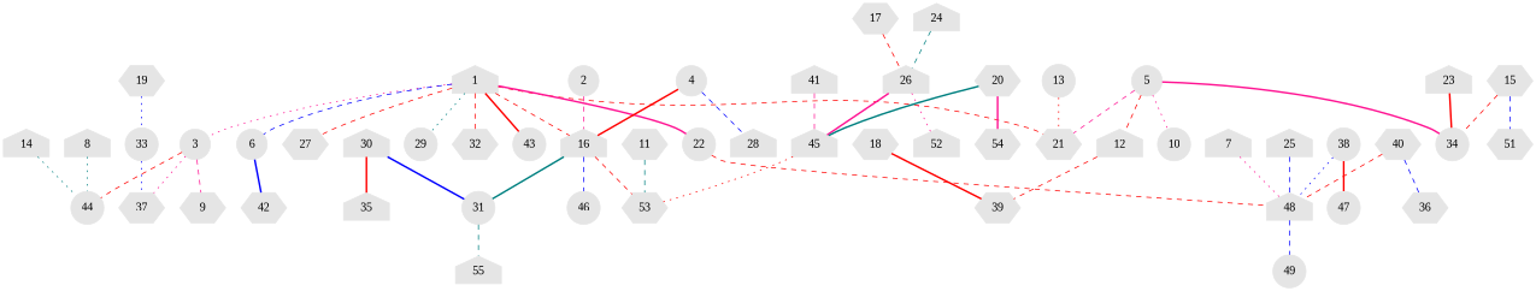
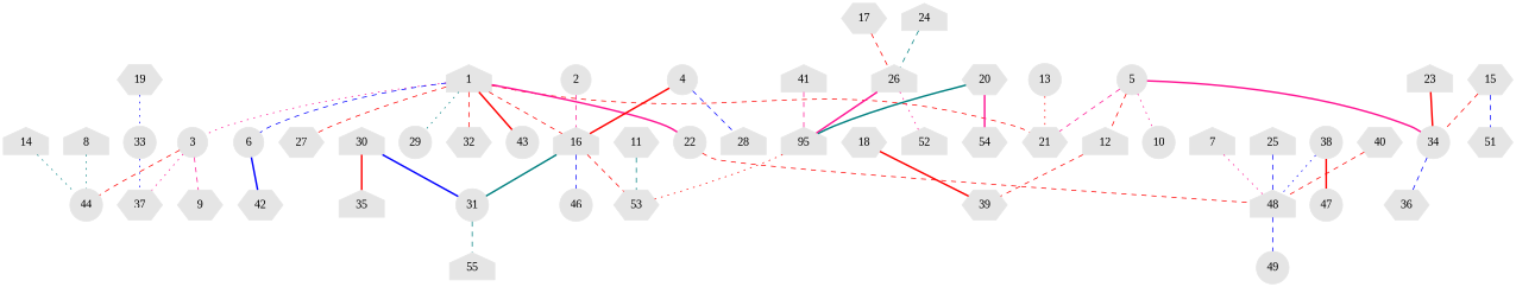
  graph {
    fontname="Liberation Serif"
    node [color=gray90 fontname="Liberation Serif" shape=circle style=filled]
    edge [color=red fontname="Liberation Serif" style=dashed weight=1.0]
    3
    1 [shape=house]
    6
    16 [shape=house]
    21 [shape=hexagon]
    22
    27 [shape=hexagon]
    29
    32 [shape=hexagon]
    43
    9 [shape=hexagon]
    37 [shape=hexagon]
    44
    42 [shape=hexagon]
    53 [shape=hexagon]
    31
    46
    48 [shape=house]
    2
    4
    28 [shape=house]
    5
    10
    12 [shape=house]
    34
    39 [shape=hexagon]
    36 [shape=hexagon]
    7 [shape=house]
    49
    8 [shape=house]
    11 [shape=hexagon]
    13
    14 [shape=house]
    15 [shape=hexagon]
    51 [shape=hexagon]
    n36 [label=55 shape=house]
    17 [shape=hexagon]
    26 [shape=house]
-   45 [shape=house]
+   45 [shape=house label=95]
    52 [shape=house]
    18 [shape=hexagon]
    19 [shape=hexagon]
    33
    20 [shape=hexagon]
    54 [shape=hexagon]
    23 [shape=house]
    24 [shape=house]
    25 [shape=house]
    30 [shape=house]
    35 [shape=house]
    38
    47
    40 [shape=hexagon]
    41 [shape=house]
    3 -- 9 [color=deeppink]
    3 -- 37 [color=deeppink style=dotted]
    3 -- 44
    1 -- 3 [color=deeppink style=dotted]
    1 -- 6 [color=blue]
    1 -- 16
    1 -- 21
    1 -- 22 [color=deeppink style=bold]
    1 -- 27
    1 -- 29 [color=teal style=dotted]
    1 -- 32
    1 -- 43 [style=bold]
    6 -- 42 [color=blue style=bold]
    16 -- 53
    16 -- 31 [color=teal style=bold]
    16 -- 46 [color=blue]
    22 -- 48
    31 -- n36 [color=teal]
    48 -- 49 [color=blue]
    2 -- 16 [color=deeppink]
    4 -- 16 [style=bold]
    4 -- 28 [color=blue]
    5 -- 21 [color=deeppink]
    5 -- 10 [color=deeppink style=dotted]
    5 -- 12
    5 -- 34 [color=deeppink style=bold]
    12 -- 39
-   40 -- 36 [color=blue]
+   34 -- 36 [color=blue]
    7 -- 48 [color=deeppink style=dotted]
    8 -- 44 [color=teal style=dotted]
    11 -- 53 [color=teal]
    13 -- 21 [style=dotted]
    14 -- 44 [color=teal style=dotted]
    15 -- 34
    15 -- 51 [color=blue]
    17 -- 26
    26 -- 45 [color=deeppink style=bold]
    26 -- 52 [color=deeppink style=dotted]
    45 -- 53 [style=dotted]
    18 -- 39 [style=bold]
    19 -- 33 [color=blue style=dotted]
    33 -- 37 [color=blue style=dotted]
    20 -- 45 [color=teal style=bold]
    20 -- 54 [color=deeppink style=bold]
    23 -- 34 [style=bold]
    24 -- 26 [color=teal]
    25 -- 48 [color=blue]
    30 -- 31 [color=blue style=bold]
    30 -- 35 [style=bold]
    38 -- 48 [color=blue style=dotted]
    38 -- 47 [style=bold]
    40 -- 48
    41 -- 45 [color=deeppink]
  }
